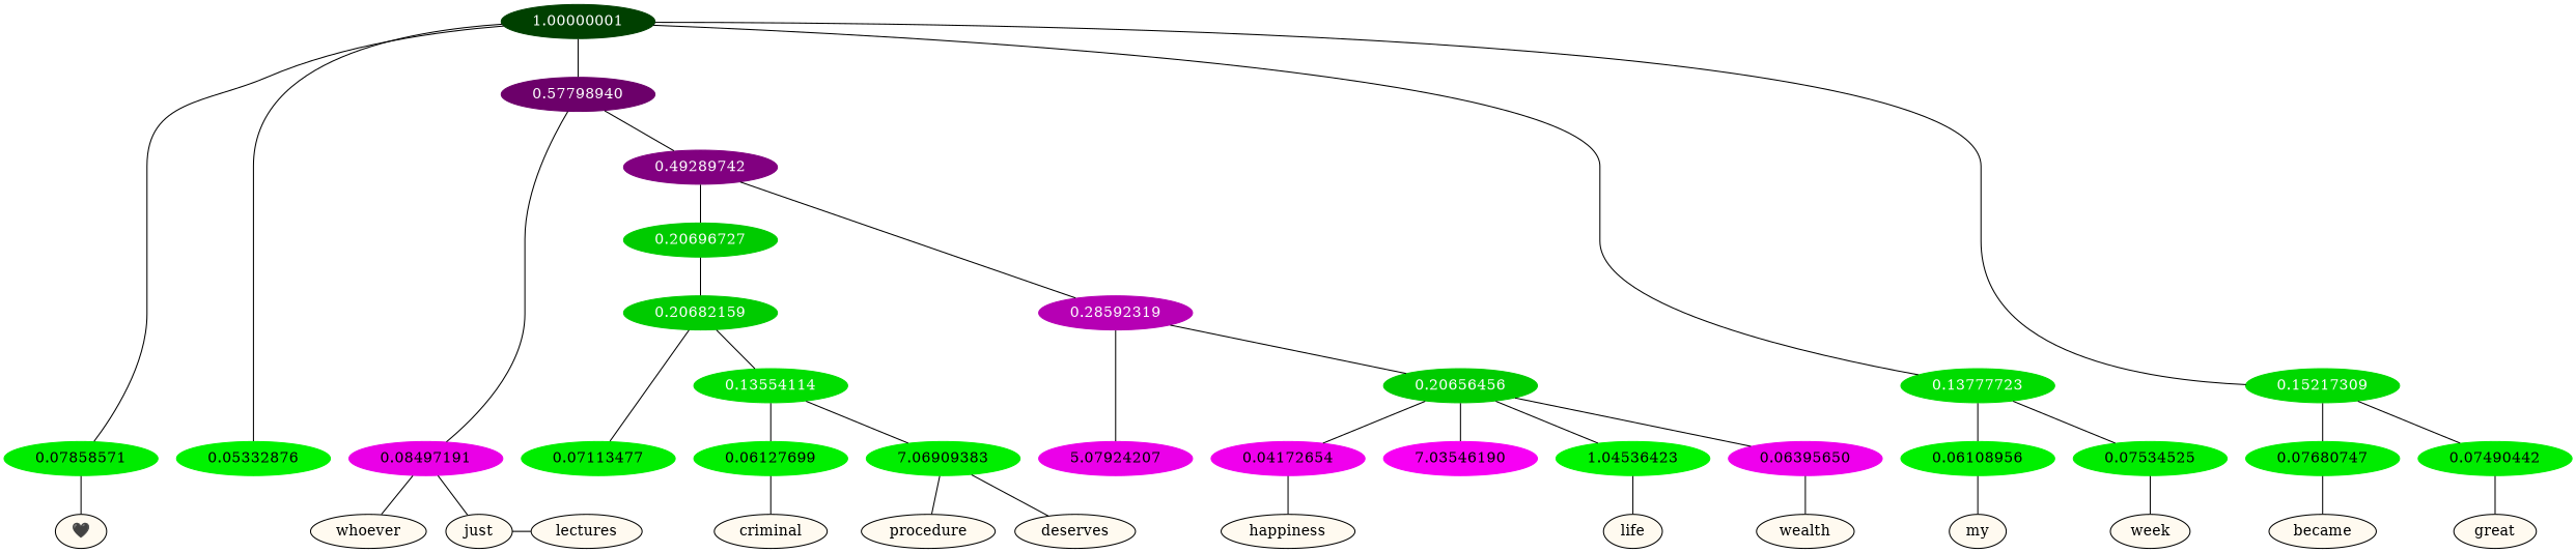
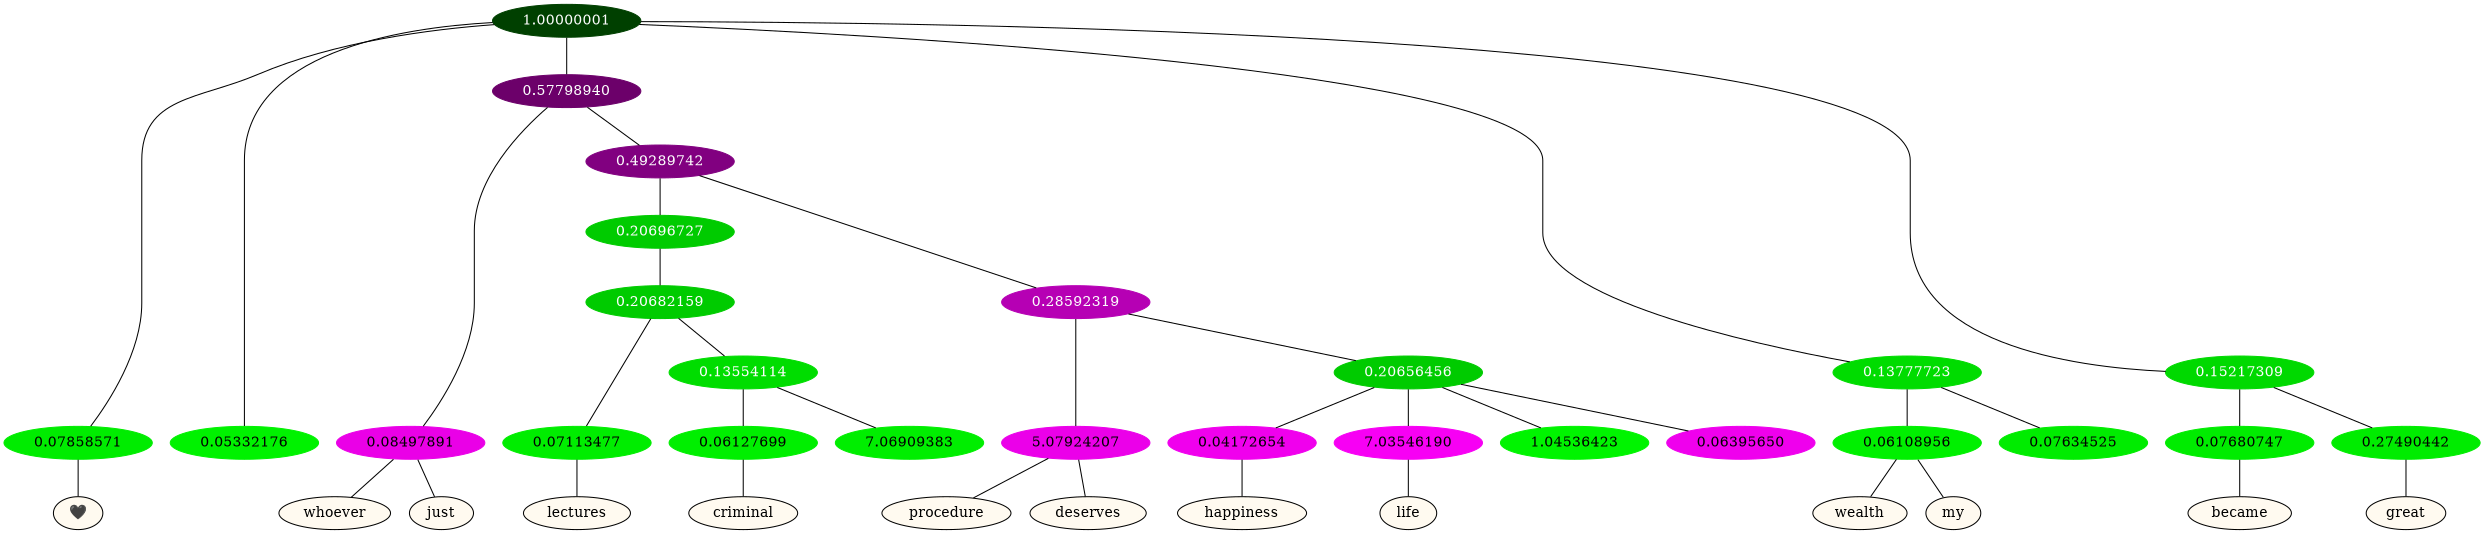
  graph {
    node [color=black format=png nodesep=0.001 ordering=out overlap_scaling=0.01 ranksep=0.001 style=filled fontcolor=black]
    n1 [fillcolor=floralwhite height=0.15 label="🖤" style="filled,solid" width=0.15 fontcolor=""]
    n2 [fillcolor=floralwhite height=0.15 label=whoever style="filled,solid" width=0.15 fontcolor=""]
    n3 [fillcolor=floralwhite height=0.15 label=lectures style="filled,solid" width=0.15 fontcolor=""]
    n4 [fillcolor=floralwhite height=0.15 label=criminal style="filled,solid" width=0.15 fontcolor=""]
    n5 [fillcolor=floralwhite height=0.15 label=procedure style="filled,solid" width=0.15 fontcolor=""]
    n6 [fillcolor=floralwhite height=0.15 label=deserves style="filled,solid" width=0.15 fontcolor=""]
    n7 [fillcolor=floralwhite height=0.15 label=happiness style="filled,solid" width=0.15 fontcolor=""]
    n8 [fillcolor=floralwhite height=0.15 label=life style="filled,solid" width=0.15 fontcolor=""]
    n9 [fillcolor=floralwhite height=0.15 label=wealth style="filled,solid" width=0.15 fontcolor=""]
    n10 [fillcolor=floralwhite height=0.15 label=my style="filled,solid" width=0.15 fontcolor=""]
-   n11 [fillcolor=floralwhite height=0.15 label=week style="filled,solid" width=0.15 fontcolor=""]
    n12 [fillcolor=floralwhite height=0.15 label=just style="filled,solid" width=0.15 fontcolor=""]
    n13 [fillcolor=floralwhite height=0.15 label=became style="filled,solid" width=0.15 fontcolor=""]
    n14 [fillcolor=floralwhite height=0.15 label=great style="filled,solid" width=0.15 fontcolor=""]
    n15 [color="0.334 1.000 0.922" height=0.15 label=0.07858571 width=0.15]
-   n16 [color="0.835 1.000 0.915" height=0.15 label=0.08497191 width=0.15]
+   n16 [color="0.835 1.000 0.915" height=0.15 label=0.08497891 width=0.15]
    n17 [color="0.334 1.000 0.929" height=0.15 label=0.07113477 width=0.15]
    n18 [color="0.334 1.000 0.934" height=0.15 label=0.06127699 width=0.15]
    n19 [color="0.334 1.000 0.931" height=0.15 label=7.06909383 width=0.15]
    n20 [color="0.835 1.000 0.921" height=0.15 label=5.07924207 width=0.15]
    n21 [color="0.835 1.000 0.938" height=0.15 label=0.04172654 width=0.15]
    n22 [color="0.835 1.000 0.965" height=0.15 label=7.03546190 width=0.15]
    n23 [color="0.334 1.000 0.955" height=0.15 label=1.04536423 width=0.15]
    n24 [color="0.835 1.000 0.936" height=0.15 label=0.06395650 width=0.15]
    n25 [color="0.334 1.000 0.939" height=0.15 label=0.06108956 width=0.15]
-   n26 [color="0.334 1.000 0.924" height=0.15 label=0.07534525 width=0.15]
-   n27 [color="0.334 1.000 0.947" height=0.15 label=0.05332876 width=0.15]
+   n26 [color="0.334 1.000 0.924" height=0.15 label=0.07634525 width=0.15]
+   n27 [color="0.334 1.000 0.947" height=0.15 label=0.05332176 width=0.15]
    n28 [color="0.334 1.000 0.923" height=0.15 label=0.07680747 width=0.15]
-   n29 [color="0.334 1.000 0.925" height=0.15 label=0.07490442 width=0.15]
+   n29 [color="0.334 1.000 0.925" height=0.15 label=0.27490442 width=0.15]
    n30 [color="0.334 1.000 0.250" fontcolor=grey99 height=0.15 label=1.00000001 width=0.15]
    n31 [color="0.835 1.000 0.422" fontcolor=grey99 height=0.15 label=0.57798940 width=0.15]
    n32 [color="0.334 1.000 0.862" fontcolor=grey99 height=0.15 label=0.13777723 width=0.15]
    n33 [color="0.334 1.000 0.848" fontcolor=grey99 height=0.15 label=0.15217309 width=0.15]
    n34 [color="0.835 1.000 0.507" fontcolor=grey99 height=0.15 label=0.49289742 width=0.15]
    n35 [color="0.334 1.000 0.793" fontcolor=grey99 height=0.15 label=0.20696727 width=0.15]
    n36 [color="0.835 1.000 0.714" fontcolor=grey99 height=0.15 label=0.28592319 width=0.15]
    n37 [color="0.334 1.000 0.793" fontcolor=grey99 height=0.15 label=0.20682159 width=0.15]
    n38 [color="0.334 1.000 0.793" fontcolor=grey99 height=0.15 label=0.20656456 width=0.15]
    n39 [color="0.334 1.000 0.864" fontcolor=grey99 height=0.15 label=0.13554114 width=0.15]
    subgraph sub_1 {
      rank=same
      n1
      n2
      n3
      n4
      n5
      n6
      n7
      n8
      n9
      n10
-     n11
      n12
      n13
      n14
    }
    subgraph sub_2 {
      rank=same
      n15
      n16
      n17
      n18
      n19
      n20
      n21
      n22
      n23
      n24
      n25
      n26
      n27
      n28
      n29
    }
    n15 -- n1
    n16 -- n2
    n16 -- n12
-   n12 -- n3
+   n17 -- n3
    n18 -- n4
-   n19 -- n5
-   n19 -- n6
+   n20 -- n5
+   n20 -- n6
    n21 -- n7
-   n23 -- n8
-   n24 -- n9
+   n22 -- n8
+   n25 -- n9
    n25 -- n10
-   n26 -- n11
    n28 -- n13
    n29 -- n14
    n30 -- n15
    n30 -- n27
    n30 -- n31
    n30 -- n32
    n30 -- n33
    n31 -- n16
    n31 -- n34
    n32 -- n25
    n32 -- n26
    n33 -- n28
    n33 -- n29
    n34 -- n35
    n34 -- n36
    n35 -- n37
    n36 -- n20
    n36 -- n38
    n37 -- n17
    n37 -- n39
    n38 -- n21
    n38 -- n22
    n38 -- n23
    n38 -- n24
    n39 -- n18
    n39 -- n19
  }
